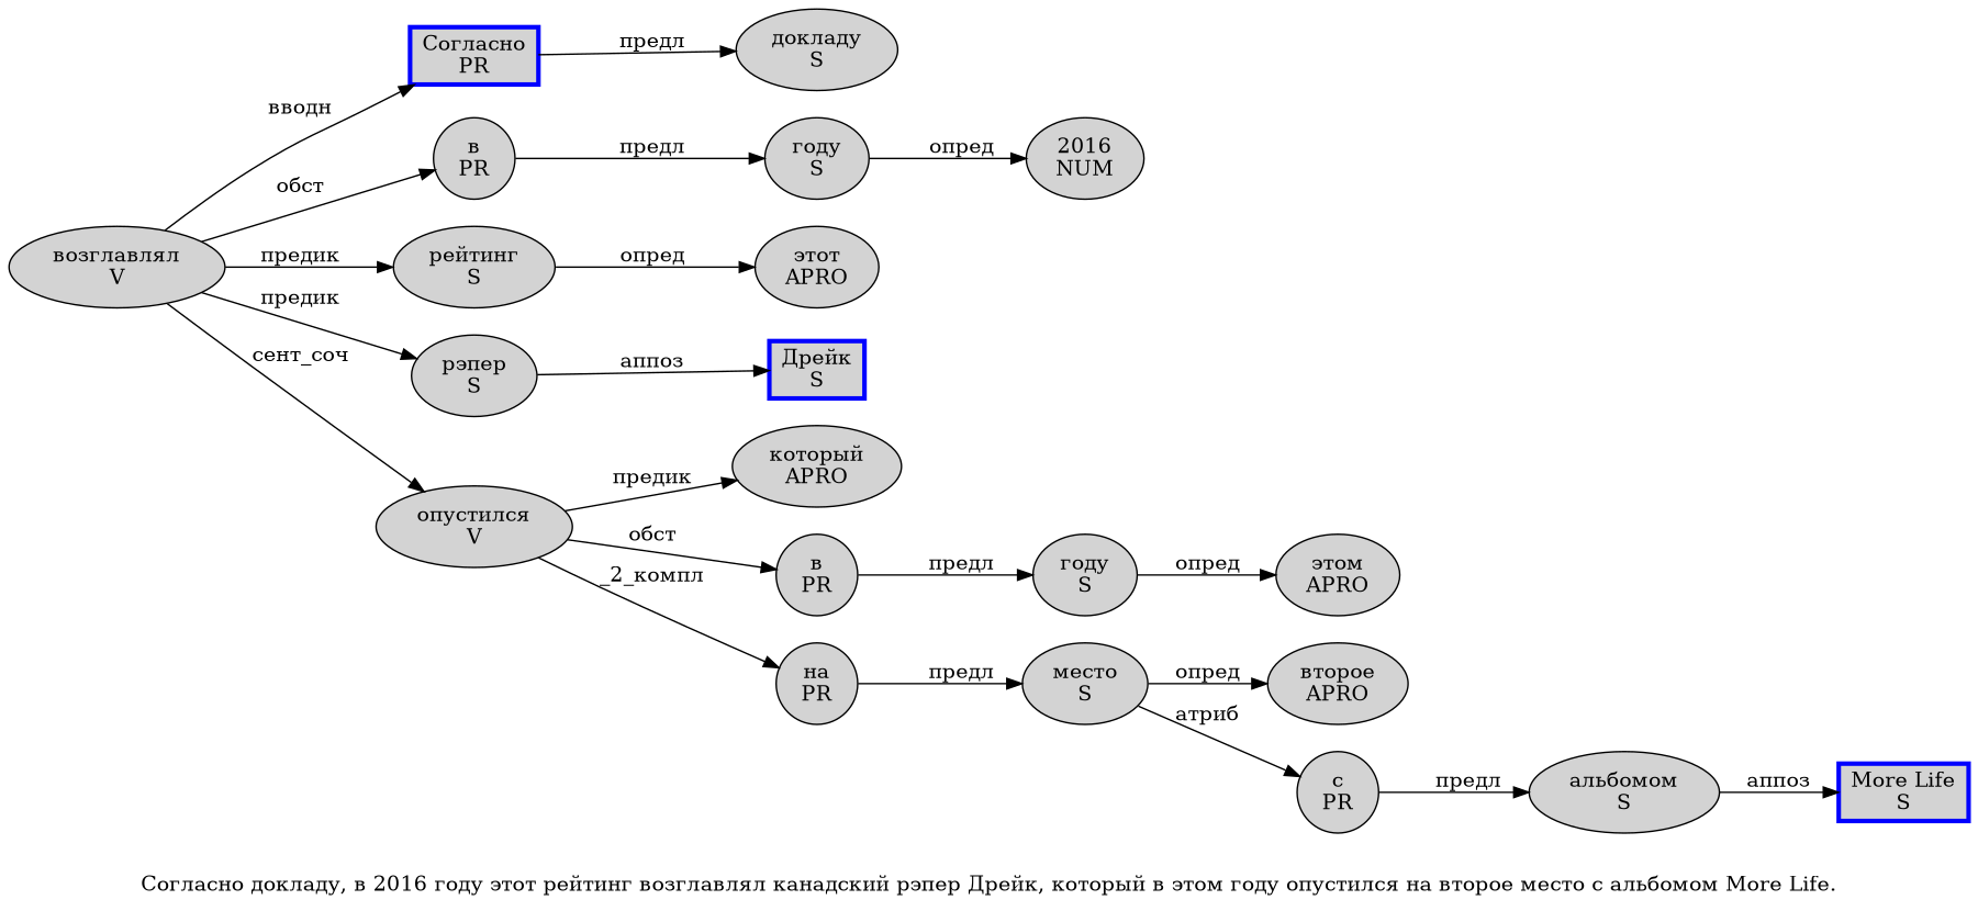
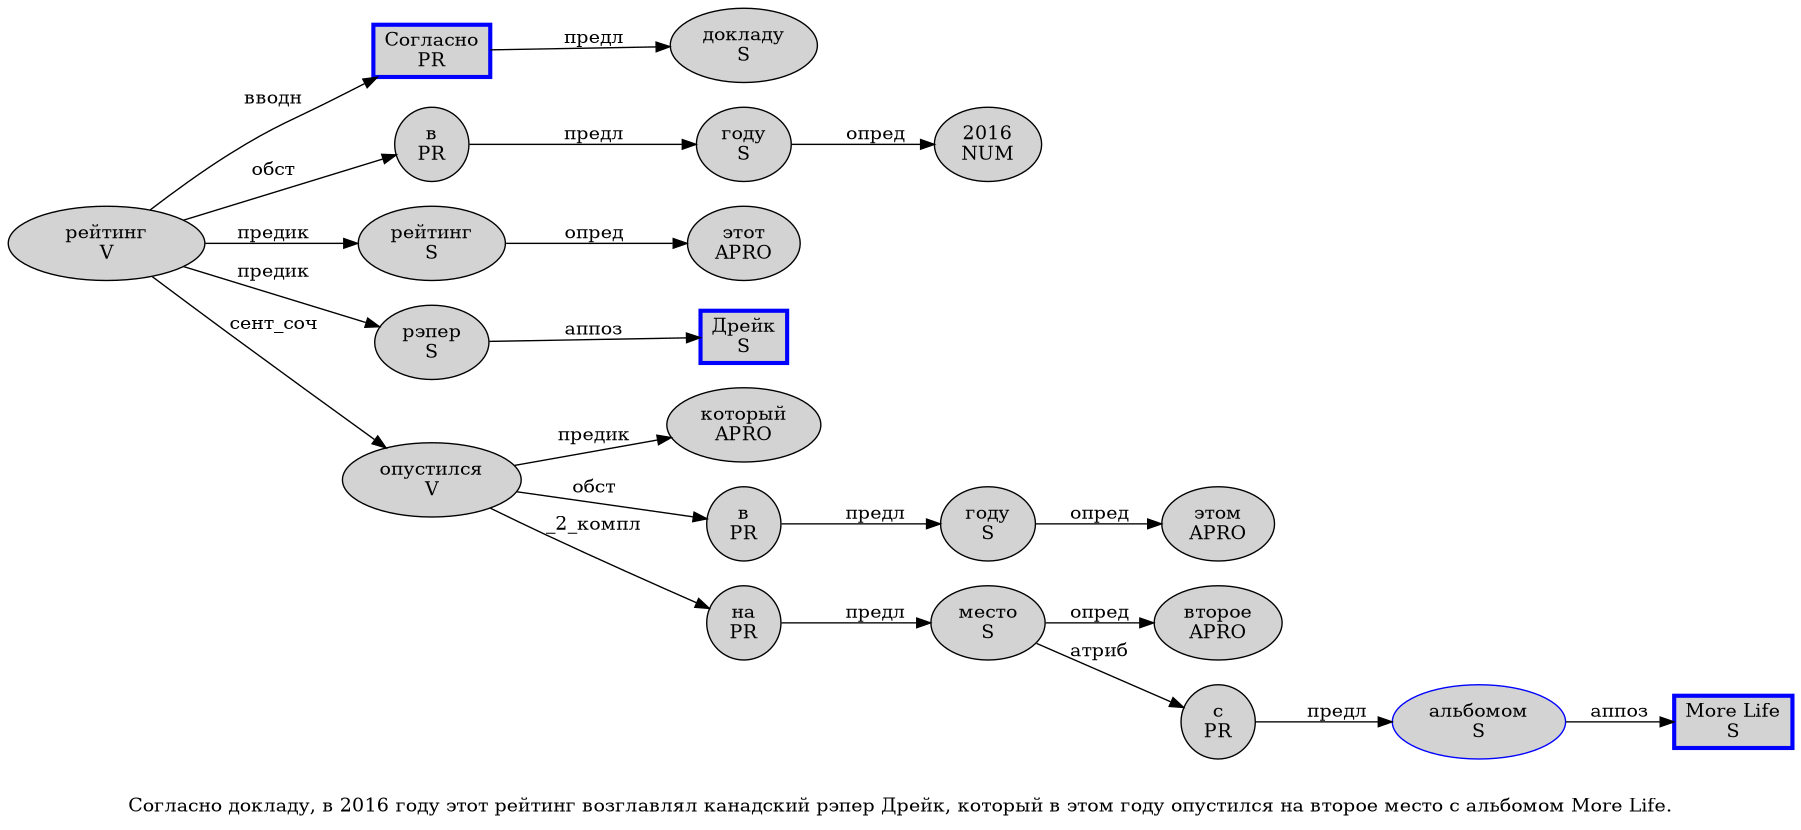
  digraph {
    label="Согласно докладу, в 2016 году этот рейтинг возглавлял канадский рэпер Дрейк, который в этом году опустился на второе место с альбомом More Life."
    rankdir=LR
    node [fillcolor=lightgray penwidth=1 shape=ellipse style=filled]
    n1 [color=blue label="Согласно\nPR" penwidth=3 shape=box]
    n2 [label="докладу\nS"]
    n3 [label="в\nPR"]
    n4 [label="году\nS"]
    n5 [label="2016\nNUM"]
    n6 [label="этот\nAPRO"]
    n7 [label="рейтинг\nS"]
-   n8 [label="возглавлял\nV"]
+   n8 [label="рейтинг\nV"]
    n9 [label="рэпер\nS"]
    n10 [label="опустился\nV"]
    n11 [color=blue label="Дрейк\nS" penwidth=3 shape=box]
    n12 [label="который\nAPRO"]
    n13 [label="в\nPR"]
    n14 [label="на\nPR"]
    n15 [label="году\nS"]
    n16 [label="этом\nAPRO"]
    n17 [label="место\nS"]
    n18 [label="второе\nAPRO"]
    n19 [label="с\nPR"]
-   n20 [label="альбомом\nS"]
+   n20 [label="альбомом\nS" color=blue]
    n21 [color=blue label="More Life\nS" penwidth=3 shape=box]
    n1 -> n2 [label="предл"]
    n3 -> n4 [label="предл"]
    n4 -> n5 [label="опред"]
    n7 -> n6 [label="опред"]
    n8 -> n1 [label="вводн"]
    n8 -> n3 [label="обст"]
    n8 -> n7 [label="предик"]
    n8 -> n9 [label="предик"]
    n8 -> n10 [label="сент_соч"]
    n9 -> n11 [label="аппоз"]
    n10 -> n12 [label="предик"]
    n10 -> n13 [label="обст"]
    n10 -> n14 [label="_2_компл"]
    n13 -> n15 [label="предл"]
    n14 -> n17 [label="предл"]
    n15 -> n16 [label="опред"]
    n17 -> n18 [label="опред"]
    n17 -> n19 [label="атриб"]
    n19 -> n20 [label="предл"]
    n20 -> n21 [label="аппоз"]
  }
